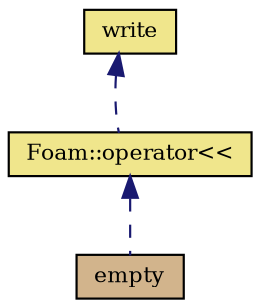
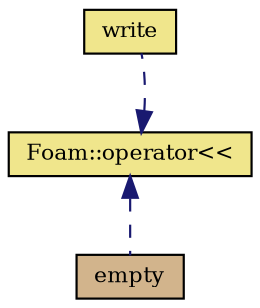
  digraph {
    fontname="DejaVu Serif"
    rankdir=TB
    node [color=black fillcolor=khaki fontname="DejaVu Serif" fontsize=10 shape=record style=filled]
    edge [color=midnightblue dir=back fontname="DejaVu Serif" fontsize=10 labelfontname=FreeSans labelfontsize=10 style=dashed]
    n1 [fontcolor=black height=0.2 label=write width=0.4]
    n2 [height=0.2 label="Foam::operator\<\<" width=0.4]
    n3 [fillcolor=tan height=0.2 label=empty width=0.4]
-   n1 -> n2
+   n2 -> n1
    n2 -> n3
  }
